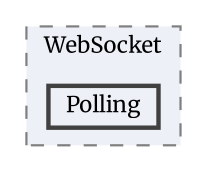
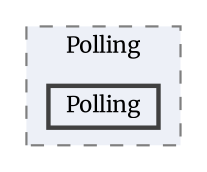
  digraph {
    compound=true
    fontname=Merriweather
    n1 [color=grey25 fillcolor="#edf0f7" fontname=Merriweather fontsize=10 height=0.2 label=Polling shape=box style="filled,bold" width=0.4]
    subgraph cluster_1 {
      bgcolor="#edf0f7"
      fontsize=10
-     label=WebSocket
+     label=Polling
      pencolor=grey50
      style="filled,dashed"
      n1
    }
  }
